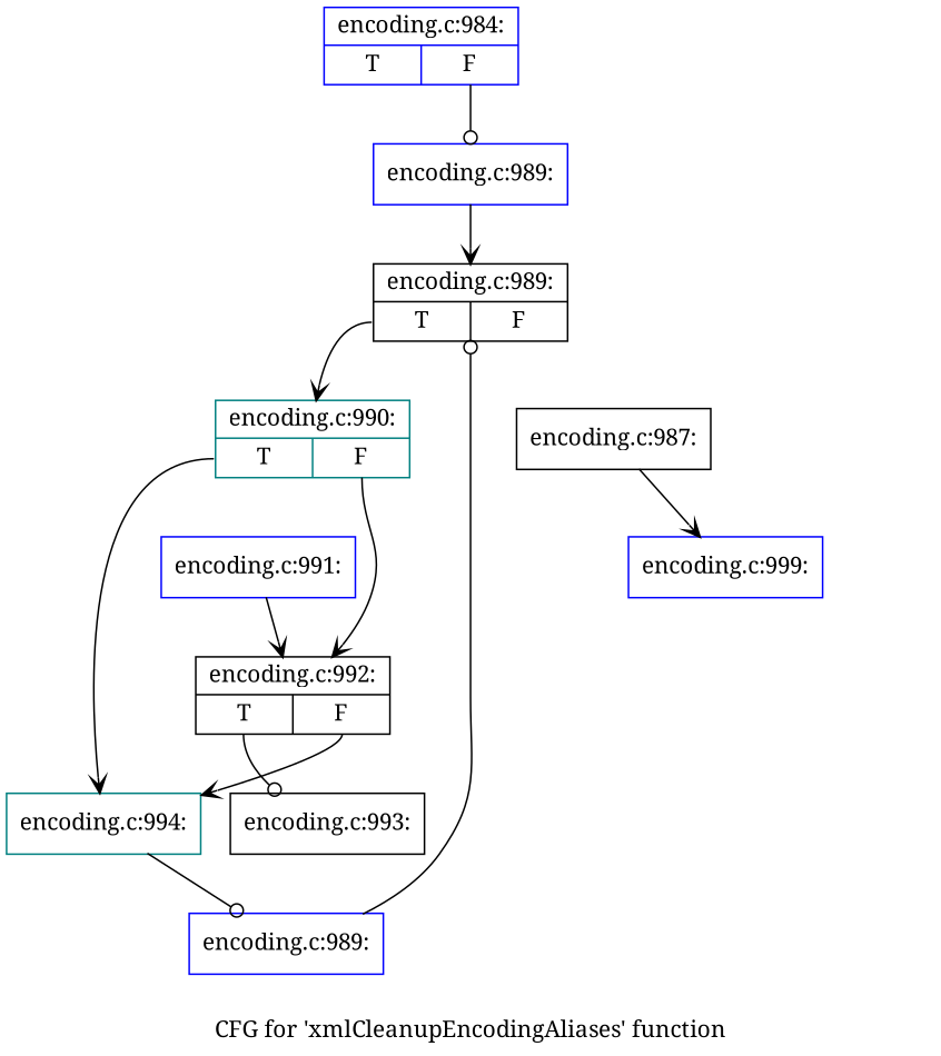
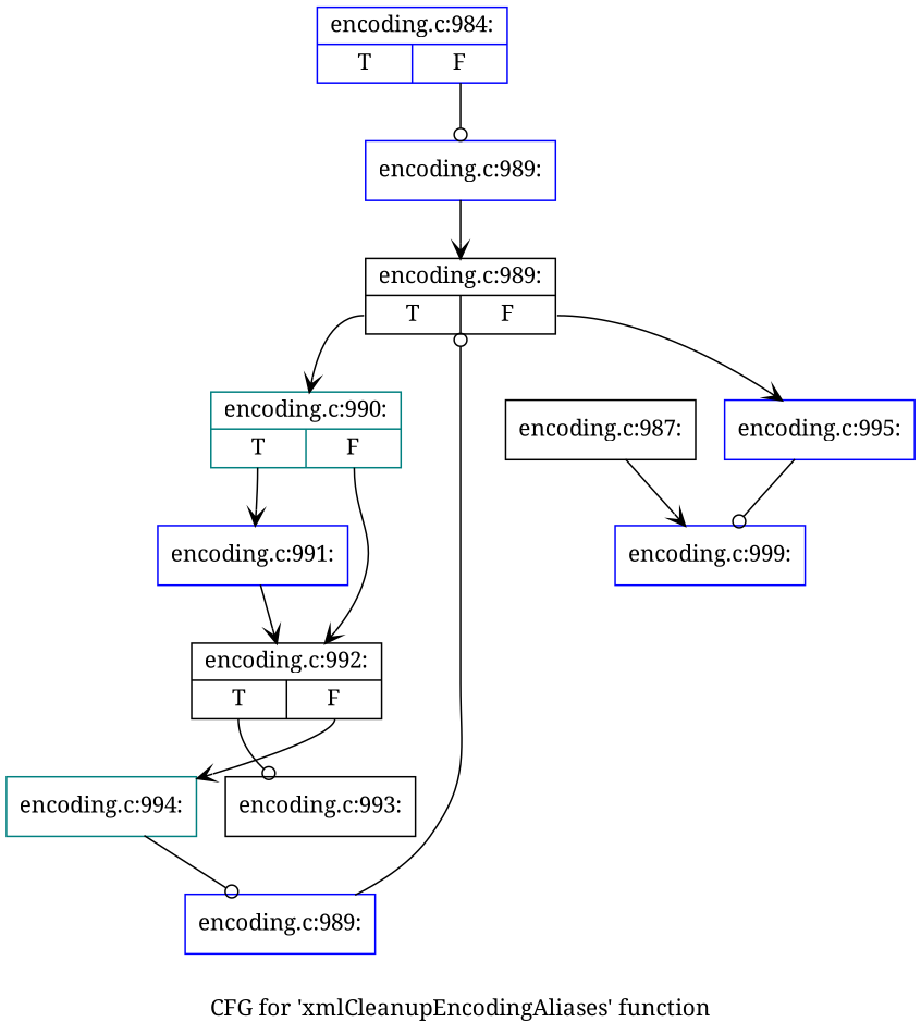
  digraph {
    fontname="Noto Serif"
    label="CFG for 'xmlCleanupEncodingAliases' function"
    node [color=blue fontname="Noto Serif" shape=record]
    edge [arrowhead=vee fontname="Noto Serif"]
    n1 [label="{encoding.c:984:|{<s0>T|<s1>F}}"]
    n2 [label="{encoding.c:989:}"]
    n3 [color=black label="{encoding.c:987:}"]
    n4 [label="{encoding.c:999:}"]
    n5 [color=black label="{encoding.c:989:|{<s0>T|<s1>F}}"]
    n6 [color=teal label="{encoding.c:990:|{<s0>T|<s1>F}}"]
+   n7 [label="{encoding.c:995:}"]
    n8 [label="{encoding.c:991:}"]
    n9 [color=black label="{encoding.c:992:|{<s0>T|<s1>F}}"]
    n10 [color=black label="{encoding.c:993:}"]
    n11 [color=teal label="{encoding.c:994:}"]
    n12 [label="{encoding.c:989:}"]
    n1 -> n2 [arrowhead=odot tailport=s1]
    n2 -> n5
    n3 -> n4
    n5 -> n6 [tailport=s0]
-   n6 -> n11 [tailport=s0]
+   n5 -> n7 [tailport=s1]
+   n6 -> n8 [tailport=s0]
    n6 -> n9 [tailport=s1]
+   n7 -> n4 [arrowhead=odot]
    n8 -> n9
    n9 -> n10 [arrowhead=odot tailport=s0]
    n9 -> n11 [tailport=s1]
    n11 -> n12 [arrowhead=odot]
    n12 -> n5 [arrowhead=odot]
  }
